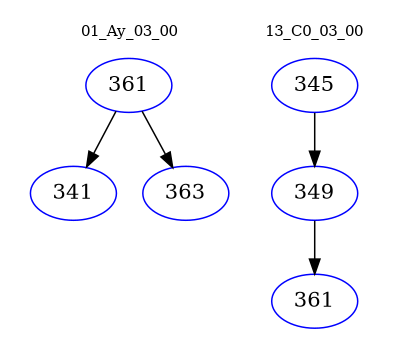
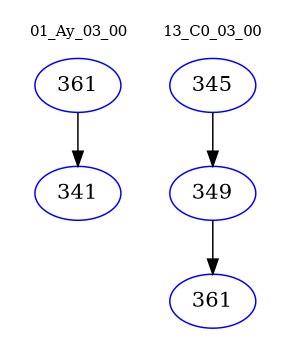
  digraph {
    node [color=blue]
    edge [color=black]
    n1 [label=361]
    n2 [label=341]
-   n3 [label=363]
    n4 [label=349]
    n5 [label=345]
    n6 [label=361]
    subgraph cluster_1 {
      color=white
      fontsize=10
      label="01_Ay_03_00"
      n1
      n2
-     n3
    }
    subgraph cluster_2 {
      color=white
      fontsize=10
      label="13_C0_03_00"
      n4
      n5
      n6
    }
    n1 -> n2
-   n1 -> n3
    n4 -> n6
    n5 -> n4
  }
